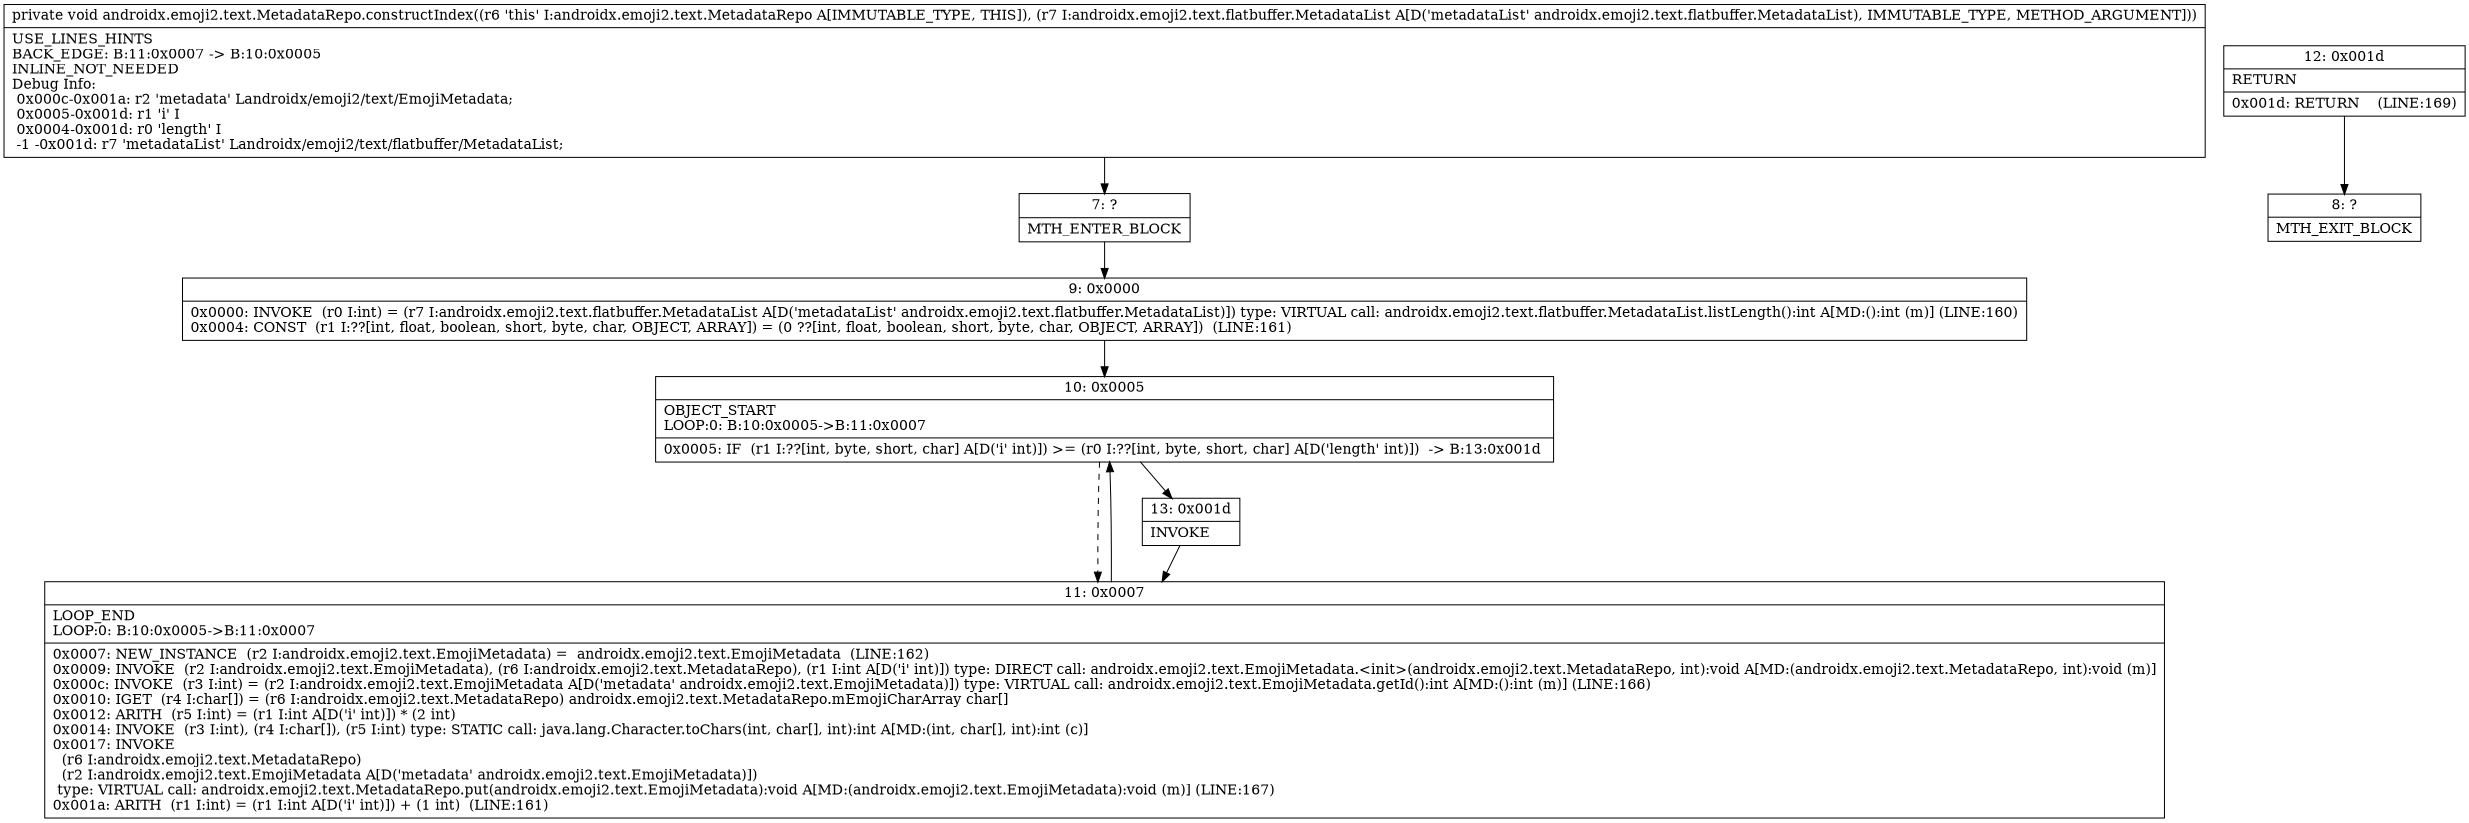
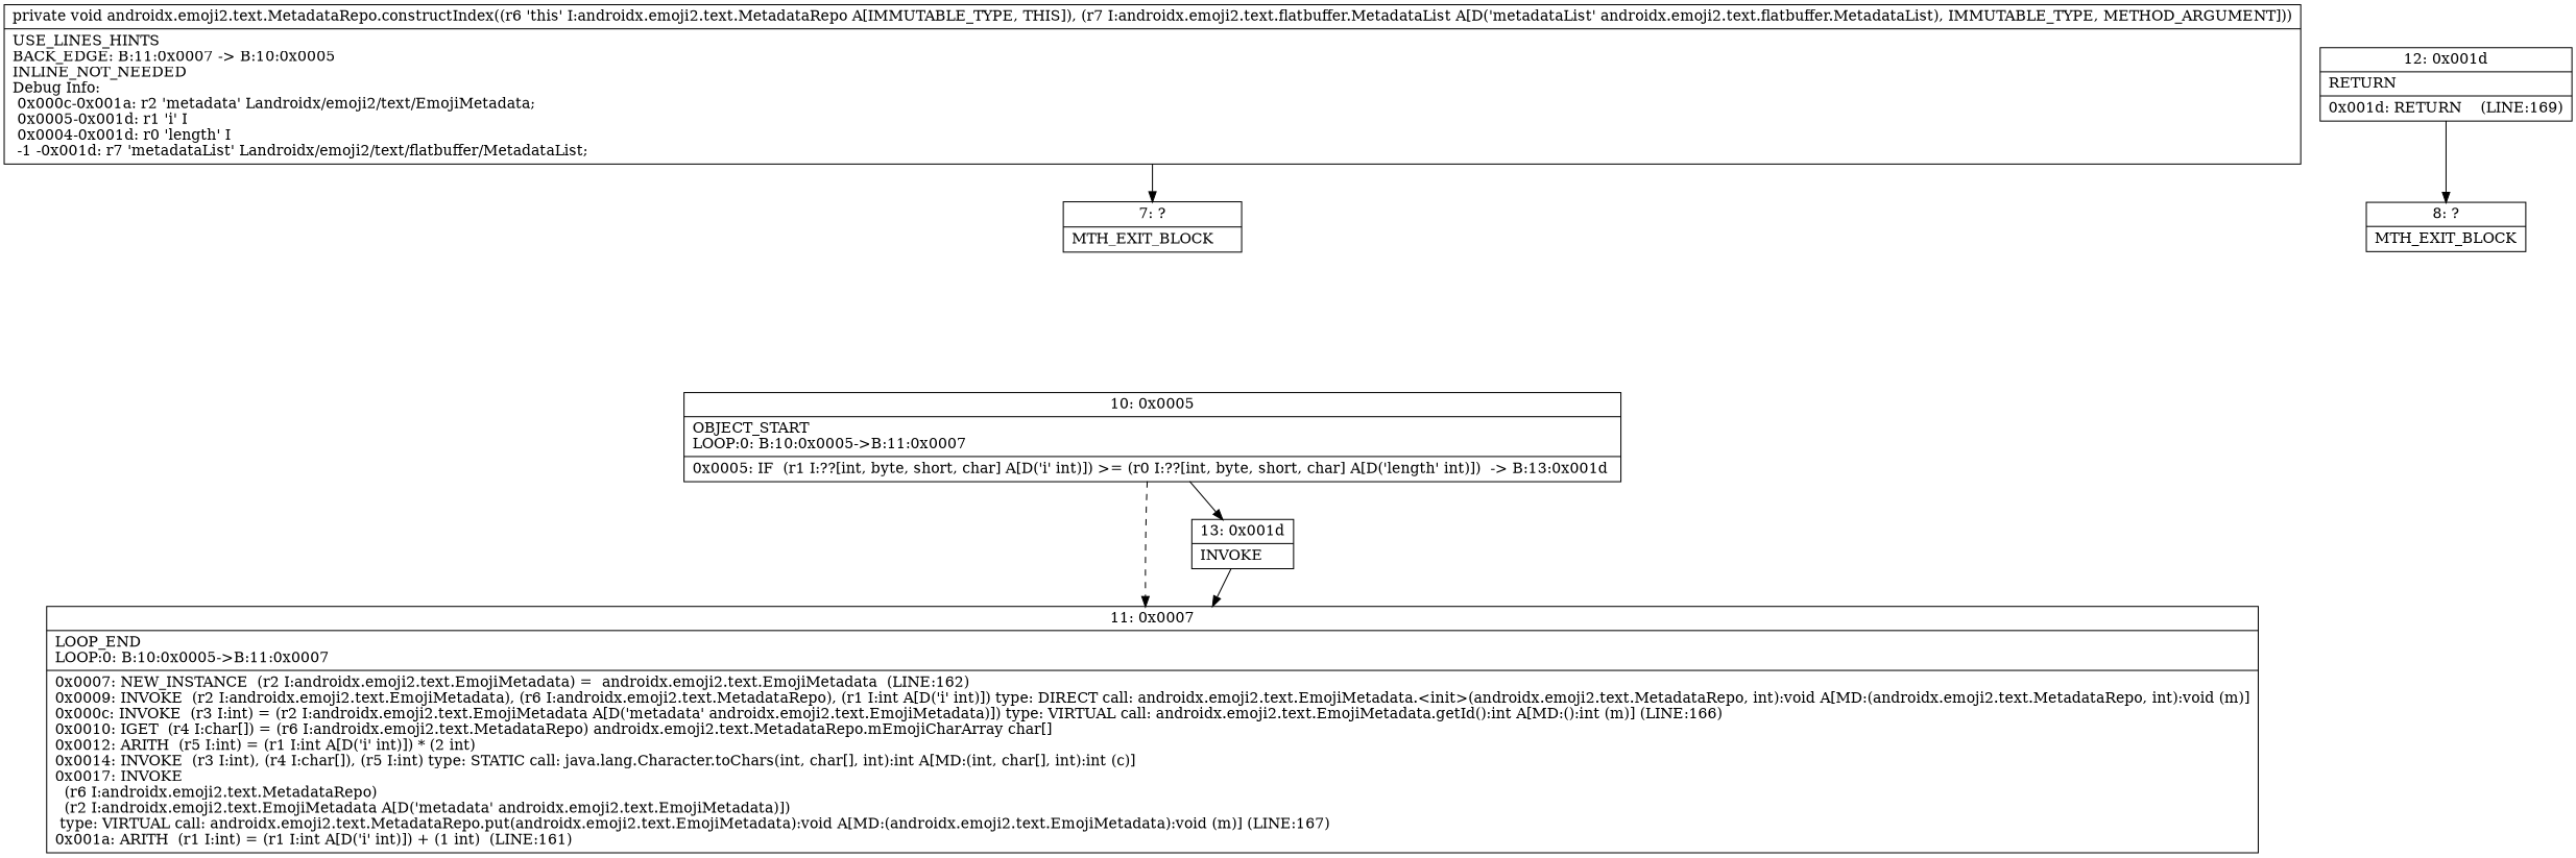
  digraph {
    node [shape=record]
-   n1 [label="{7\:\ ?|MTH_ENTER_BLOCK\l}"]
-   n2 [label="{9\:\ 0x0000|0x0000: INVOKE  (r0 I:int) = (r7 I:androidx.emoji2.text.flatbuffer.MetadataList A[D('metadataList' androidx.emoji2.text.flatbuffer.MetadataList)]) type: VIRTUAL call: androidx.emoji2.text.flatbuffer.MetadataList.listLength():int A[MD:():int (m)] (LINE:160)\l0x0004: CONST  (r1 I:??[int, float, boolean, short, byte, char, OBJECT, ARRAY]) = (0 ??[int, float, boolean, short, byte, char, OBJECT, ARRAY])  (LINE:161)\l}"]
+   n1 [label="{7\:\ ?|MTH_EXIT_BLOCK\l}"]
    n3 [label="{10\:\ 0x0005|OBJECT_START\lLOOP:0: B:10:0x0005\-\>B:11:0x0007\l|0x0005: IF  (r1 I:??[int, byte, short, char] A[D('i' int)]) \>= (r0 I:??[int, byte, short, char] A[D('length' int)])  \-\> B:13:0x001d \l}"]
    n4 [label="{11\:\ 0x0007|LOOP_END\lLOOP:0: B:10:0x0005\-\>B:11:0x0007\l|0x0007: NEW_INSTANCE  (r2 I:androidx.emoji2.text.EmojiMetadata) =  androidx.emoji2.text.EmojiMetadata  (LINE:162)\l0x0009: INVOKE  (r2 I:androidx.emoji2.text.EmojiMetadata), (r6 I:androidx.emoji2.text.MetadataRepo), (r1 I:int A[D('i' int)]) type: DIRECT call: androidx.emoji2.text.EmojiMetadata.\<init\>(androidx.emoji2.text.MetadataRepo, int):void A[MD:(androidx.emoji2.text.MetadataRepo, int):void (m)]\l0x000c: INVOKE  (r3 I:int) = (r2 I:androidx.emoji2.text.EmojiMetadata A[D('metadata' androidx.emoji2.text.EmojiMetadata)]) type: VIRTUAL call: androidx.emoji2.text.EmojiMetadata.getId():int A[MD:():int (m)] (LINE:166)\l0x0010: IGET  (r4 I:char[]) = (r6 I:androidx.emoji2.text.MetadataRepo) androidx.emoji2.text.MetadataRepo.mEmojiCharArray char[] \l0x0012: ARITH  (r5 I:int) = (r1 I:int A[D('i' int)]) * (2 int) \l0x0014: INVOKE  (r3 I:int), (r4 I:char[]), (r5 I:int) type: STATIC call: java.lang.Character.toChars(int, char[], int):int A[MD:(int, char[], int):int (c)]\l0x0017: INVOKE  \l  (r6 I:androidx.emoji2.text.MetadataRepo)\l  (r2 I:androidx.emoji2.text.EmojiMetadata A[D('metadata' androidx.emoji2.text.EmojiMetadata)])\l type: VIRTUAL call: androidx.emoji2.text.MetadataRepo.put(androidx.emoji2.text.EmojiMetadata):void A[MD:(androidx.emoji2.text.EmojiMetadata):void (m)] (LINE:167)\l0x001a: ARITH  (r1 I:int) = (r1 I:int A[D('i' int)]) + (1 int)  (LINE:161)\l}"]
    n5 [label="{13\:\ 0x001d|INVOKE\l}"]
    n6 [label="{12\:\ 0x001d|RETURN\l|0x001d: RETURN    (LINE:169)\l}"]
    n7 [label="{8\:\ ?|MTH_EXIT_BLOCK\l}"]
    n8 [label="{private void androidx.emoji2.text.MetadataRepo.constructIndex((r6 'this' I:androidx.emoji2.text.MetadataRepo A[IMMUTABLE_TYPE, THIS]), (r7 I:androidx.emoji2.text.flatbuffer.MetadataList A[D('metadataList' androidx.emoji2.text.flatbuffer.MetadataList), IMMUTABLE_TYPE, METHOD_ARGUMENT]))  | USE_LINES_HINTS\lBACK_EDGE: B:11:0x0007 \-\> B:10:0x0005\lINLINE_NOT_NEEDED\lDebug Info:\l  0x000c\-0x001a: r2 'metadata' Landroidx\/emoji2\/text\/EmojiMetadata;\l  0x0005\-0x001d: r1 'i' I\l  0x0004\-0x001d: r0 'length' I\l  \-1 \-0x001d: r7 'metadataList' Landroidx\/emoji2\/text\/flatbuffer\/MetadataList;\l}"]
-   n1 -> n2
-   n2 -> n3
    n3 -> n4 [style=dashed]
    n3 -> n5
-   n4 -> n3
    n5 -> n4
    n6 -> n7
    n8 -> n1
  }
